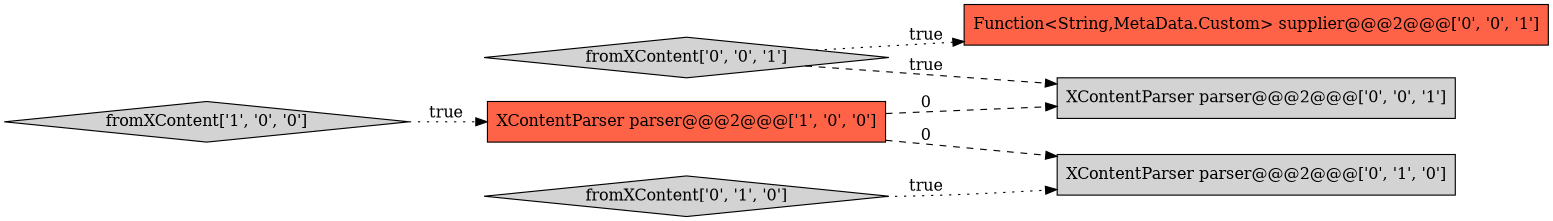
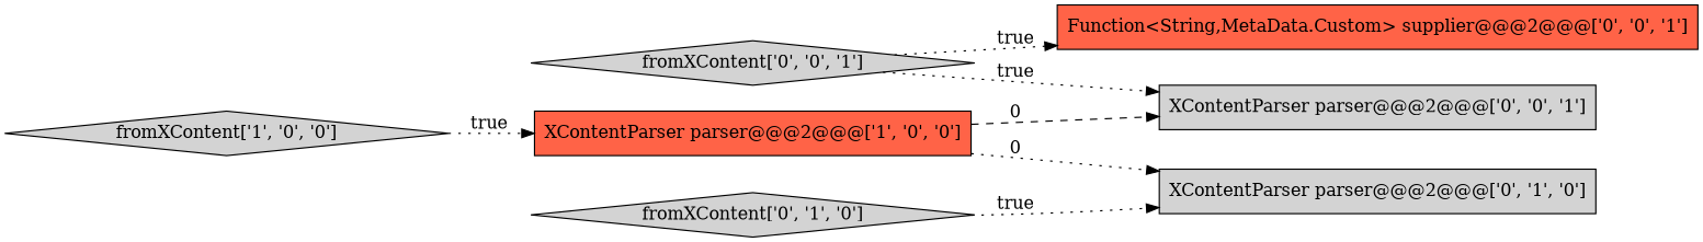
  digraph {
    rankdir=LR
    node [fillcolor=lightgray shape=box style=filled]
    edge [style=dotted]
    n1 [fillcolor=tomato label="Function<String,MetaData.Custom> supplier@@@2@@@['0', '0', '1']"]
    n2 [fillcolor=tomato label="XContentParser parser@@@2@@@['1', '0', '0']"]
    n3 [label="XContentParser parser@@@2@@@['0', '1', '0']"]
    n4 [label="XContentParser parser@@@2@@@['0', '0', '1']"]
    n5 [label="fromXContent['0', '1', '0']" shape=diamond]
    n6 [label="fromXContent['0', '0', '1']" shape=diamond]
    n7 [label="fromXContent['1', '0', '0']" shape=diamond]
-   n2 -> n3 [label=0 style=dashed]
+   n2 -> n3 [label=0]
    n2 -> n4 [label=0 style=dashed]
    n5 -> n3 [label=true]
    n6 -> n1 [label=true]
-   n6 -> n4 [label=true style=dashed]
+   n6 -> n4 [label=true]
    n7 -> n2 [label=true]
  }
